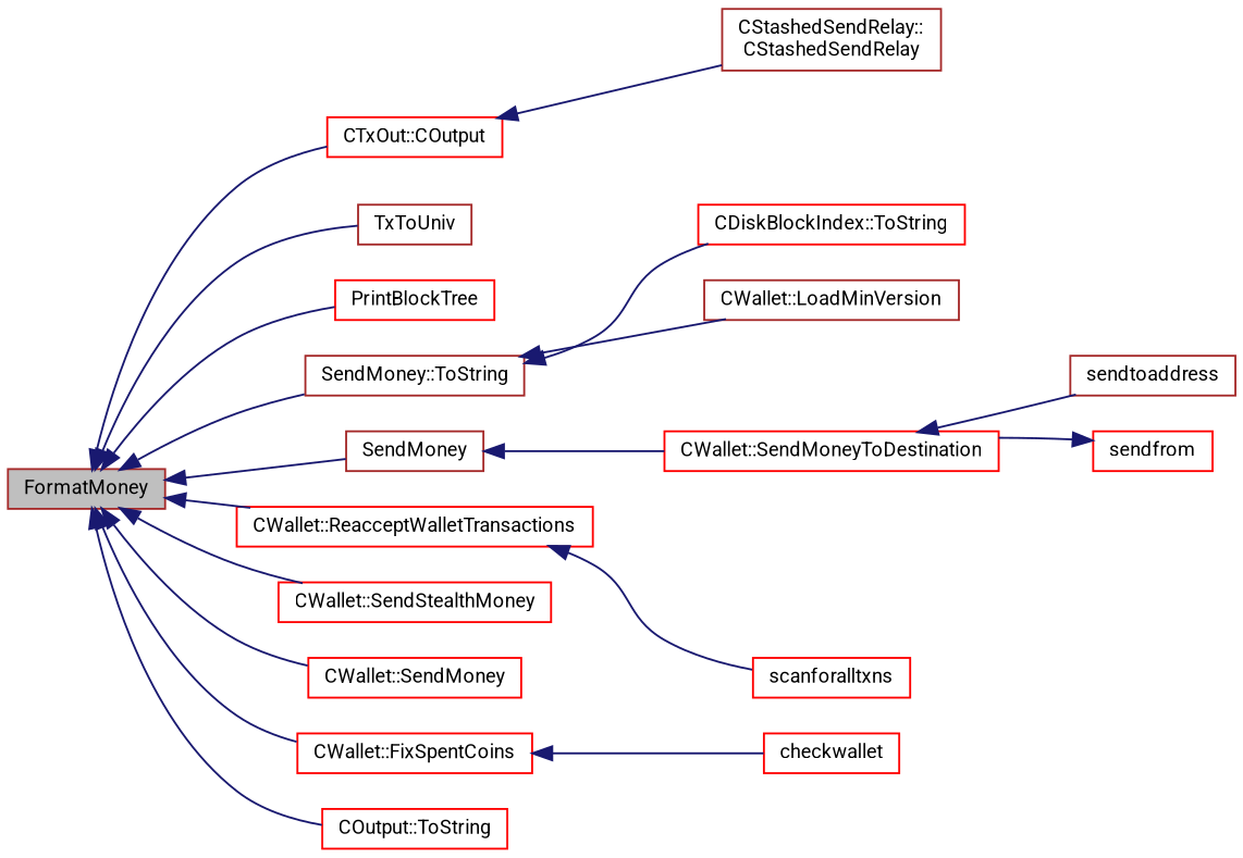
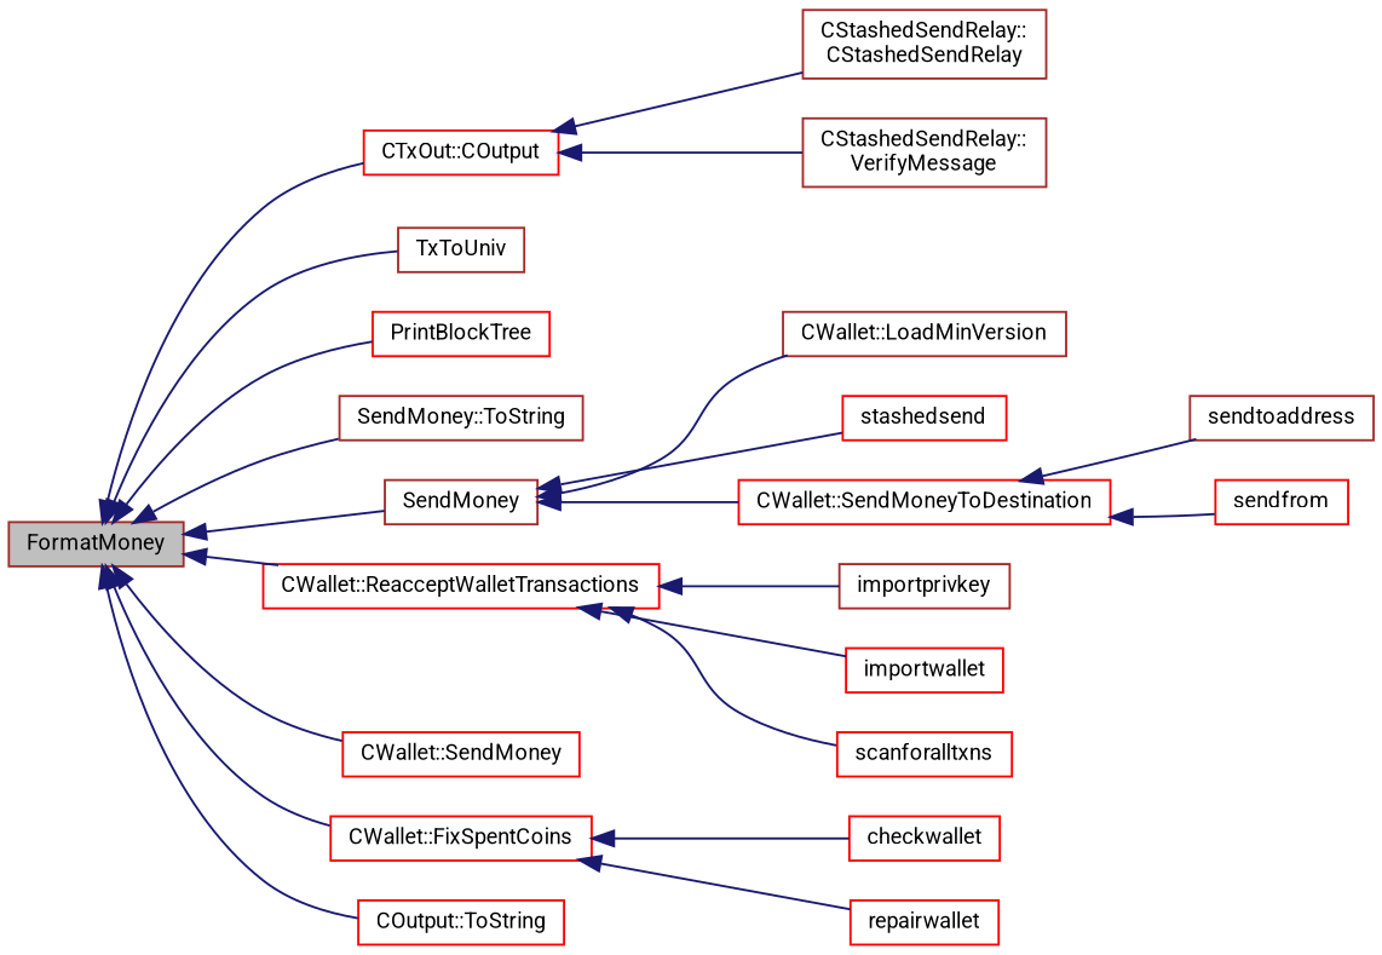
  digraph {
    fontname=Roboto
    rankdir=LR
    node [color=red fillcolor=white fontname=Roboto fontsize=10 shape=record style=filled]
    edge [color=midnightblue dir=back fontname=Roboto fontsize=10 labelfontname=Helvetica labelfontsize=10 style=solid]
    n1 [color=brown fillcolor=grey75 fontcolor=black height=0.2 label=FormatMoney width=0.4]
    n2 [height=0.2 label="CTxOut::COutput" width=0.4]
    n3 [color=brown height=0.2 label=TxToUniv width=0.4]
    n4 [height=0.2 label=PrintBlockTree width=0.4]
    n5 [color=brown height=0.2 label="SendMoney::ToString" width=0.4]
    n6 [color=brown height=0.2 label=SendMoney width=0.4]
    n7 [height=0.2 label="CWallet::ReacceptWalletTransactions" width=0.4]
-   n8 [height=0.2 label="CWallet::SendStealthMoney" width=0.4]
    n9 [height=0.2 label="CWallet::SendMoney" width=0.4]
    n10 [height=0.2 label="CWallet::FixSpentCoins" width=0.4]
    n11 [height=0.2 label="COutput::ToString" width=0.4]
    n12 [color=brown height=0.2 label="CStashedSendRelay::\lCStashedSendRelay" width=0.4]
-   n14 [height=0.2 label="CDiskBlockIndex::ToString" width=0.4]
+   n13 [color=brown height=0.2 label="CStashedSendRelay::\lVerifyMessage" width=0.4]
+   n15 [height=0.2 label=stashedsend width=0.4]
    n16 [height=0.2 label="CWallet::SendMoneyToDestination" width=0.4]
    n17 [color=brown height=0.2 label="CWallet::LoadMinVersion" width=0.4]
+   n18 [color=brown height=0.2 label=importprivkey width=0.4]
+   n19 [height=0.2 label=importwallet width=0.4]
    n20 [height=0.2 label=scanforalltxns width=0.4]
    n21 [height=0.2 label=checkwallet width=0.4]
+   n22 [height=0.2 label=repairwallet width=0.4]
    n23 [color=brown height=0.2 label=sendtoaddress width=0.4]
    n24 [height=0.2 label=sendfrom width=0.4]
    n1 -> n2
    n1 -> n3
    n1 -> n4
    n1 -> n5
    n1 -> n6
    n1 -> n7
-   n1 -> n8
    n1 -> n9
    n1 -> n10
    n1 -> n11
    n2 -> n12
-   n5 -> n14
+   n2 -> n13
+   n6 -> n15
    n6 -> n16
-   n5 -> n17
+   n6 -> n17
+   n7 -> n18
+   n7 -> n19
    n7 -> n20
    n10 -> n21
+   n10 -> n22
    n16 -> n23
-   n24 -> n16
+   n16 -> n24
  }
